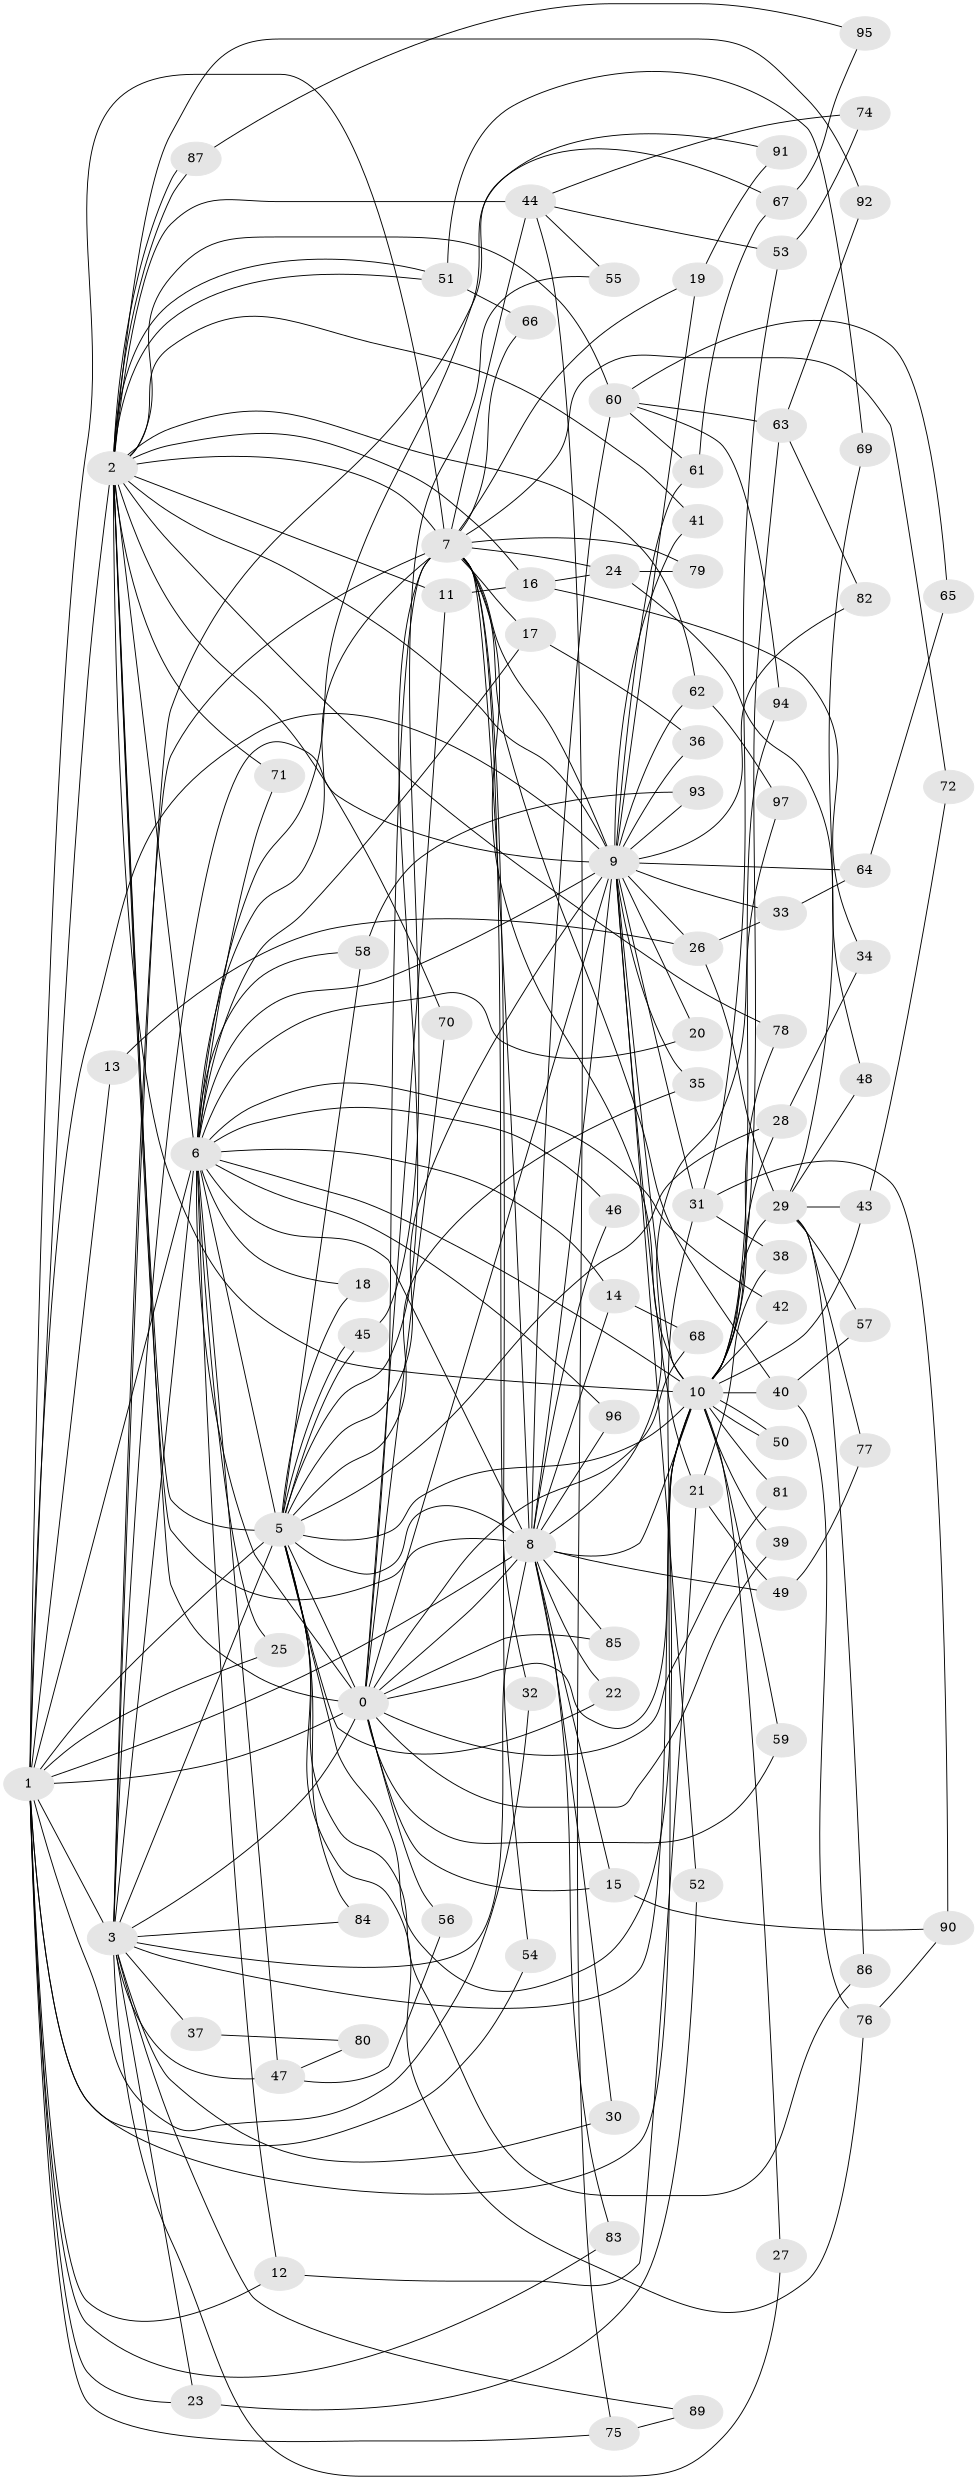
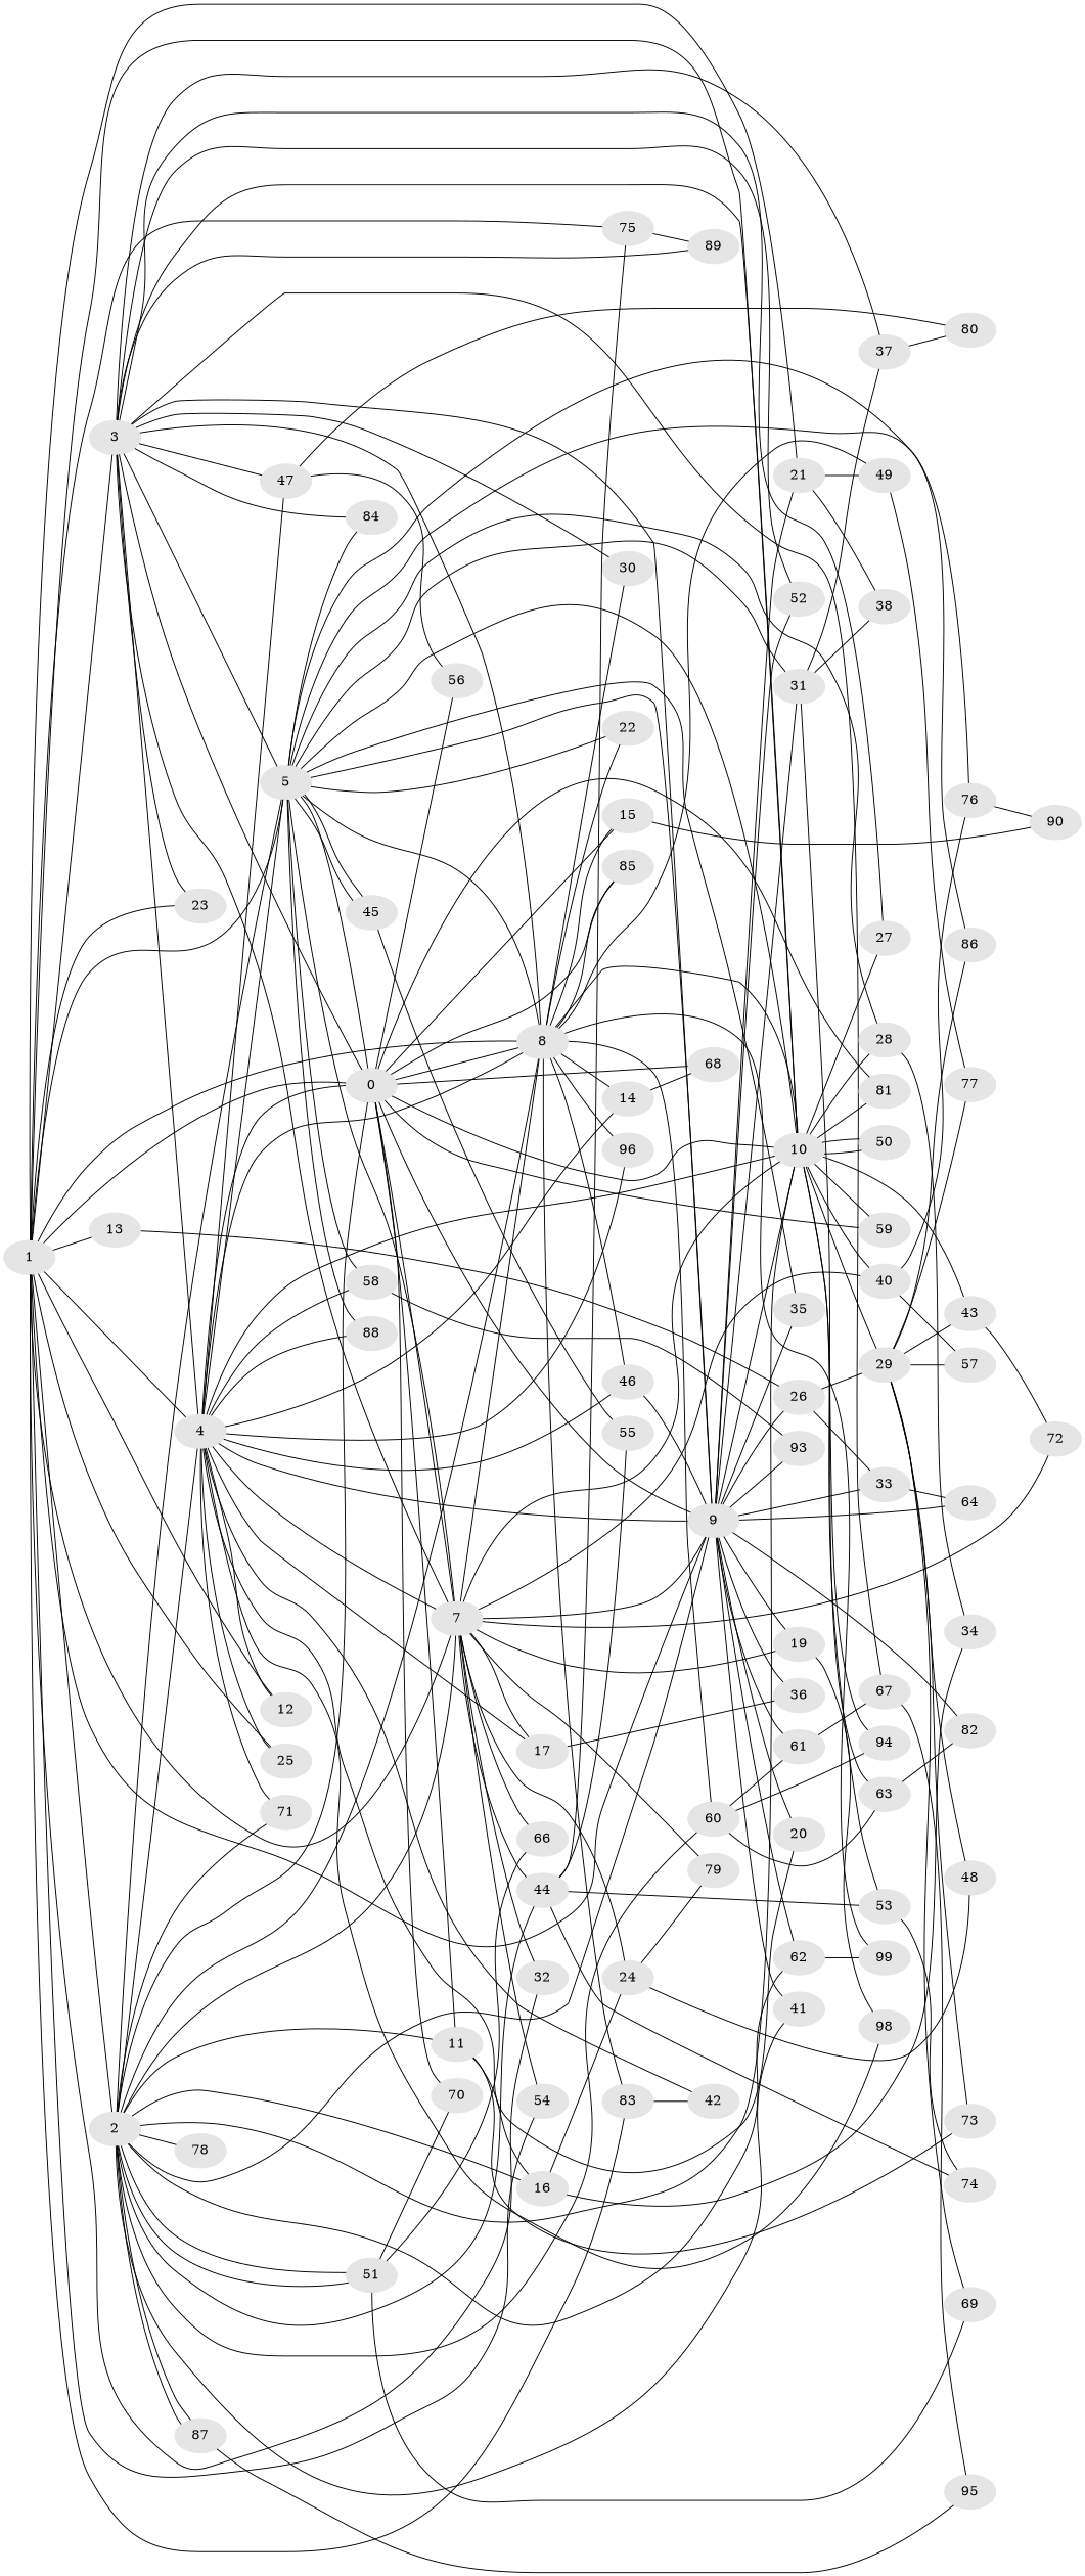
  graph {
    rankdir=LR
    node [color=gray90 style=filled]
    1
    2
    3
-   4 [label=6]
+   4
    5
    n6 [label=0]
    7
    8
    9
    10
    12
    13
    21
    23
    25
    32
    54
    75
    83
    11
    16
    41
    44
    51
    60
    62
    70
    71
    78
    87
-   92
    27
    30
    37
    47
    52
    67
    84
    89
    14
    17
-   18
+   18 [label=88]
    20
    42
    46
    58
-   91
+   91 [label=98]
    96
    22
    28
    31
    35
    45
    76
    86
    15
-   39
    56
    59
    68
    81
    85
    19
    24
    40
    66
    72
    79
    49
-   97
+   97 [label=99]
    26
    33
    36
    61
    64
    82
    93
    29
    43
    50
    63
    94
    38
+   73
    34
    53
    55
    74
    69
-   65
    95
    80
    90
    48
    57
    77
    1 -- 2
    1 -- 3
    1 -- 4
    1 -- 5
    1 -- n6
    1 -- 7
    1 -- 8
    1 -- 9
    1 -- 10
    1 -- 12
    1 -- 13
-   12 -- 21
+   1 -- 21
    1 -- 23
    1 -- 25
    1 -- 32
    1 -- 54
    1 -- 75
    1 -- 83
    2 -- 4
    2 -- 5
    2 -- n6
    2 -- 7
    2 -- 8
    2 -- 9
    2 -- 10
    2 -- 11
    2 -- 16
    2 -- 41
    2 -- 44
    2 -- 51
    2 -- 51
    2 -- 60
    2 -- 62
-   2 -- 70
+   51 -- 70
    2 -- 71
    2 -- 78
    2 -- 87
    2 -- 87
-   2 -- 92
    3 -- 4
    3 -- 5
    3 -- n6
    3 -- 7
    3 -- 8
    3 -- 9
    3 -- 10
    3 -- 23
    3 -- 27
    3 -- 30
    3 -- 37
    3 -- 47
-   23 -- 52
+   3 -- 52
    3 -- 67
    3 -- 84
    3 -- 89
    4 -- 5
    4 -- n6
    4 -- 7
    4 -- 8
    4 -- 9
    4 -- 10
    4 -- 12
    4 -- 25
    4 -- 71
    4 -- 47
    4 -- 14
    4 -- 17
    4 -- 18
    4 -- 20
    4 -- 42
    4 -- 46
    4 -- 58
    4 -- 91
    4 -- 96
    5 -- n6
    5 -- 7
    5 -- 8
    5 -- 9
    5 -- 10
    5 -- 84
    5 -- 18
    5 -- 58
    5 -- 22
    5 -- 28
    5 -- 31
    5 -- 35
    5 -- 45
    5 -- 45
    5 -- 76
    5 -- 86
    n6 -- 7
    n6 -- 8
    n6 -- 9
    n6 -- 10
    n6 -- 11
    n6 -- 70
    n6 -- 15
-   n6 -- 39
    n6 -- 56
    n6 -- 59
    n6 -- 68
    n6 -- 81
    n6 -- 85
    7 -- 8
    7 -- 9
    7 -- 10
    7 -- 32
    7 -- 54
    7 -- 44
    7 -- 17
    7 -- 19
    7 -- 24
    7 -- 40
    7 -- 66
    7 -- 72
    7 -- 79
-   8 -- 9
+   46 -- 9
    8 -- 10
    8 -- 83
    8 -- 60
    8 -- 30
    8 -- 14
    8 -- 46
    8 -- 96
    8 -- 22
    8 -- 15
    8 -- 85
    8 -- 49
    8 -- 97
    9 -- 10
    9 -- 21
    9 -- 41
    9 -- 62
    9 -- 52
    9 -- 20
    9 -- 31
    9 -- 35
    9 -- 19
    9 -- 26
    9 -- 33
    9 -- 36
    9 -- 61
    9 -- 64
    9 -- 82
    9 -- 93
-   10 -- 78
    10 -- 27
-   10 -- 42
+   83 -- 42
    10 -- 28
-   10 -- 39
    10 -- 59
    10 -- 81
    10 -- 40
    10 -- 29
    10 -- 43
    10 -- 50
    10 -- 50
    10 -- 63
    10 -- 94
    13 -- 26
    21 -- 49
    21 -- 38
    75 -- 89
    11 -- 16
+   11 -- 73
    16 -- 24
    16 -- 34
    44 -- 75
    44 -- 53
    44 -- 55
    44 -- 74
    51 -- 66
    51 -- 69
    60 -- 61
    60 -- 63
    60 -- 94
-   60 -- 65
    62 -- 97
    87 -- 95
    37 -- 80
    47 -- 56
    47 -- 80
    67 -- 95
    14 -- 68
    17 -- 36
    58 -- 93
    28 -- 34
-   31 -- 90
+   31 -- 37
    31 -- 38
    31 -- 53
    45 -- 55
    76 -- 90
    15 -- 90
    19 -- 91
    24 -- 79
    24 -- 48
    40 -- 76
    40 -- 57
    49 -- 77
    26 -- 33
    26 -- 29
    33 -- 64
    61 -- 67
-   64 -- 65
    29 -- 86
    29 -- 43
+   29 -- 73
    29 -- 69
    29 -- 48
    29 -- 57
    29 -- 77
    43 -- 72
-   63 -- 92
    63 -- 82
    53 -- 74
  }
